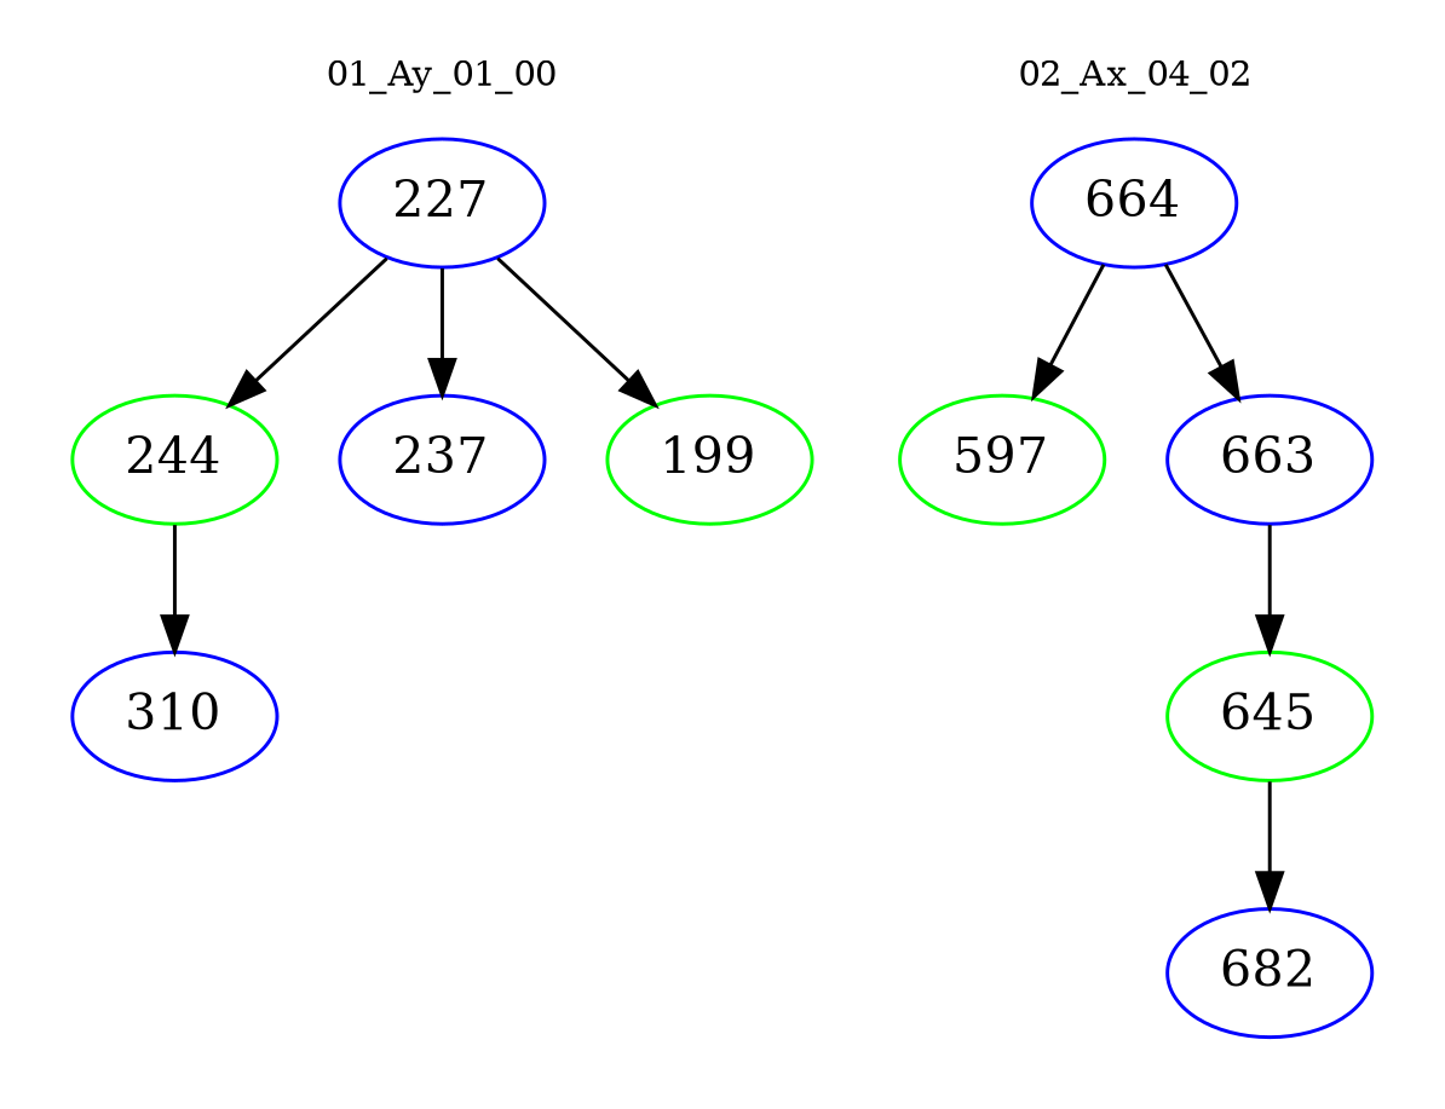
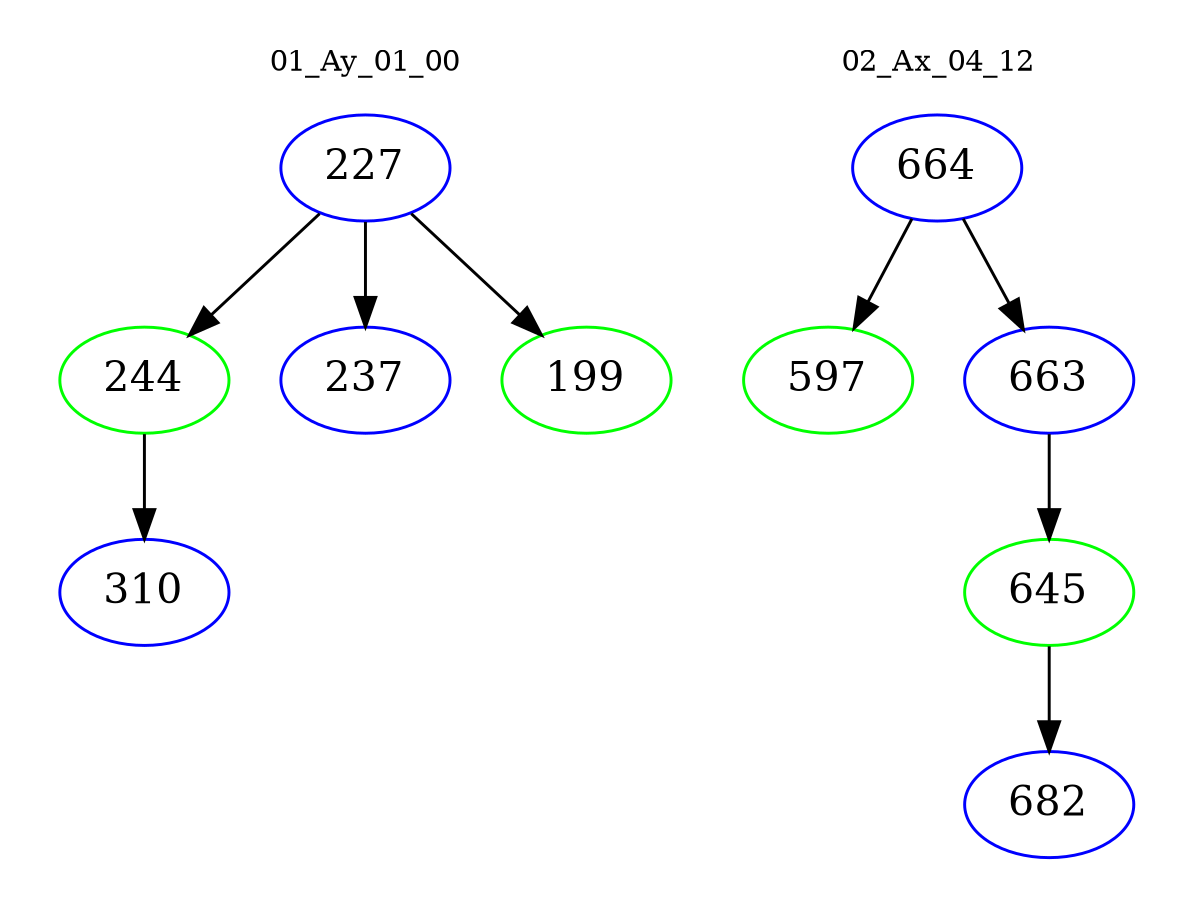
  digraph {
    node [color=blue]
    edge [color=black]
    n1 [label=227]
    n2 [color=green label=244]
    n3 [label=237]
    n4 [color=green label=199]
    n5 [label=310]
    n6 [label=664]
    n7 [color=green label=597]
    n8 [label=663]
    n9 [color=green label=645]
    n10 [label=682]
    subgraph cluster_1 {
      color=white
      fontsize=10
      label="01_Ay_01_00"
      n1
      n2
      n3
      n4
      n5
    }
    subgraph cluster_2 {
      color=white
      fontsize=10
-     label="02_Ax_04_02"
+     label="02_Ax_04_12"
      n6
      n7
      n8
      n9
      n10
    }
    n1 -> n2
    n1 -> n3
    n1 -> n4
    n2 -> n5
    n6 -> n7
    n6 -> n8
    n8 -> n9
    n9 -> n10
  }
